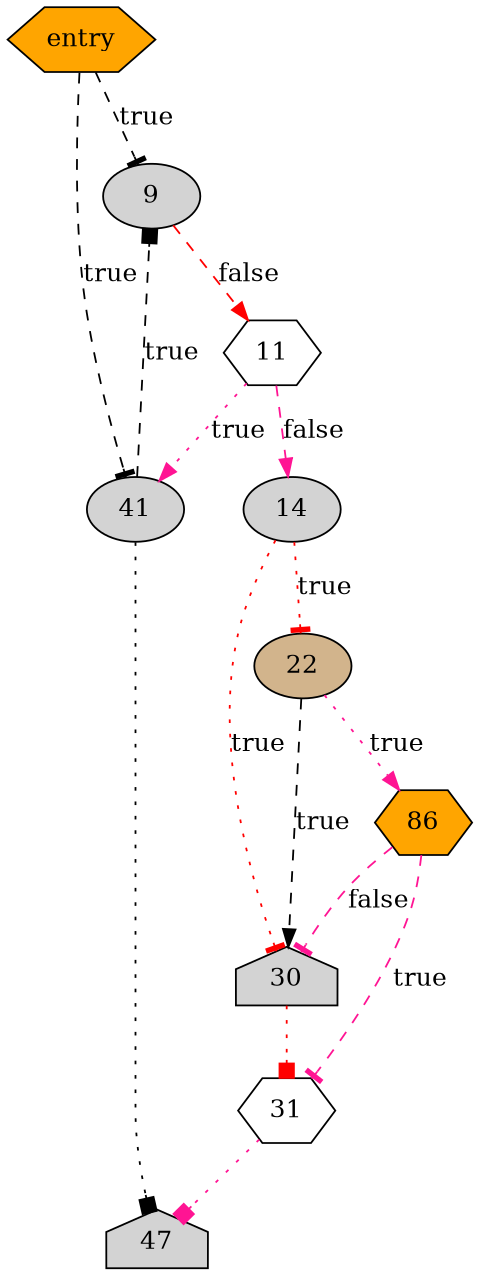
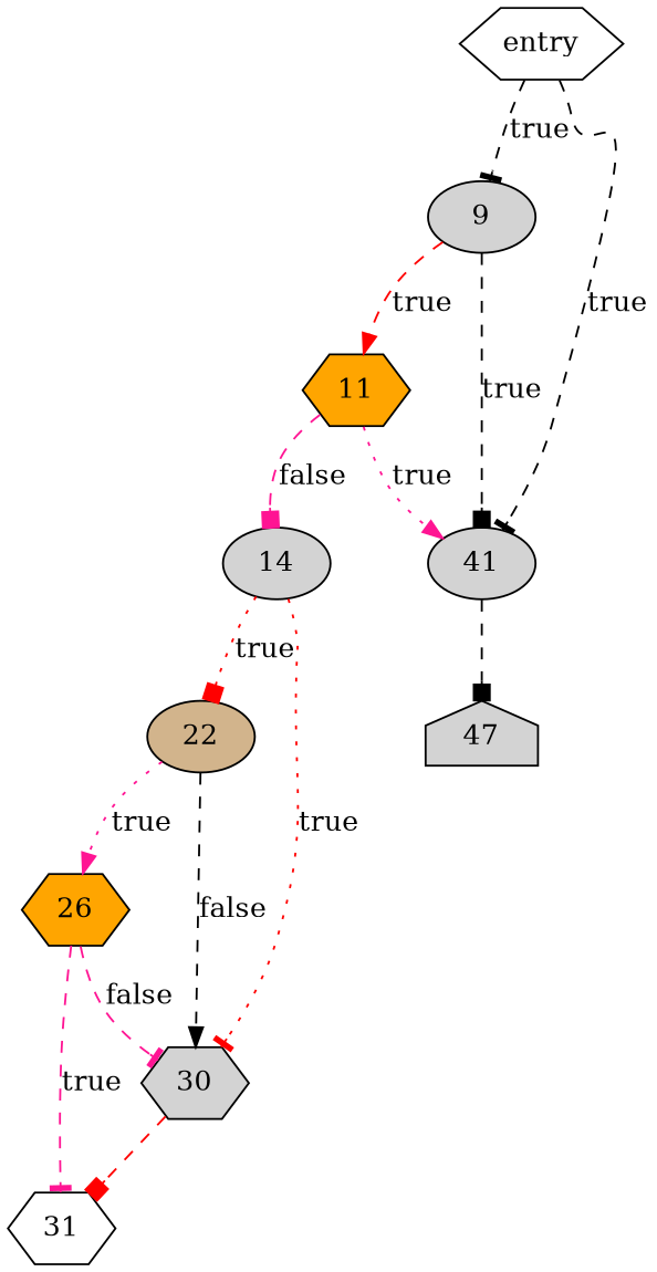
  digraph {
    node [fillcolor=lightgrey shape=hexagon style=filled]
    edge [arrowhead=tee color=deeppink style=dashed]
-   n1 [fillcolor=orange label=entry]
+   n1 [fillcolor=white label=entry]
    9 [shape=ellipse]
    41 [shape=ellipse]
-   11 [fillcolor=white]
+   11 [fillcolor=orange]
    47 [shape=house]
    14 [shape=ellipse]
    22 [fillcolor=tan shape=ellipse]
-   30 [shape=house]
-   26 [fillcolor=orange label=86]
+   30
+   26 [fillcolor=orange]
    31 [fillcolor=white]
    n1 -> 9 [color=black label=true]
    n1 -> 41 [color=black label=true]
-   41 -> 9 [arrowhead=box color=black label=true]
-   9 -> 11 [arrowhead=normal color=red label=false]
-   41 -> 47 [arrowhead=box color=black style=dotted]
+   9 -> 41 [arrowhead=box color=black label=true]
+   9 -> 11 [arrowhead=normal color=red label=true]
+   41 -> 47 [arrowhead=box color=black]
    11 -> 41 [arrowhead=normal label=true style=dotted]
-   11 -> 14 [arrowhead=normal label=false]
-   14 -> 22 [color=red label=true style=dotted]
+   11 -> 14 [arrowhead=box label=false]
+   14 -> 22 [arrowhead=box color=red label=true style=dotted]
    14 -> 30 [color=red label=true style=dotted]
-   22 -> 30 [arrowhead=normal color=black label=true]
+   22 -> 30 [arrowhead=normal color=black label=false]
    22 -> 26 [arrowhead=normal label=true style=dotted]
-   30 -> 31 [arrowhead=box color=red style=dotted]
+   30 -> 31 [arrowhead=box color=red]
    26 -> 30 [label=false]
    26 -> 31 [label=true]
-   31 -> 47 [arrowhead=box style=dotted]
  }
